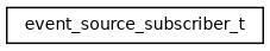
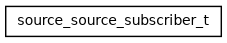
  digraph {
    rankdir=LR
-   n1 [color=black fillcolor=white fontname=Helvetica fontsize=10 height=0.2 label=event_source_subscriber_t shape=record style=filled width=0.4]
+   n1 [color=black fillcolor=white fontname=Helvetica fontsize=10 height=0.2 label=source_source_subscriber_t shape=record style=filled width=0.4]
  }
